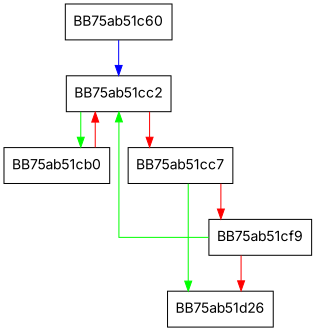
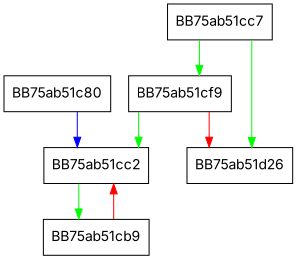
  digraph {
    fontname=Inter
    splines=ortho
    node [fontname=Inter shape=box]
    edge [color=red fontname=Inter]
-   BB75ab51c80 [label=BB75ab51c60]
+   BB75ab51c80
    BB75ab51cc2
-   BB75ab51cb9 [label=BB75ab51cb0]
+   BB75ab51cb9
    BB75ab51cc7
    n5 [label=BB75ab51d26]
    BB75ab51cf9
    BB75ab51c80 -> BB75ab51cc2 [color=blue]
    BB75ab51cc2 -> BB75ab51cb9 [color=green]
-   BB75ab51cc2 -> BB75ab51cc7
    BB75ab51cb9 -> BB75ab51cc2
    BB75ab51cc7 -> n5 [color=green]
-   BB75ab51cc7 -> BB75ab51cf9
+   BB75ab51cc7 -> BB75ab51cf9 [color=green]
    BB75ab51cf9 -> BB75ab51cc2 [color=green]
    BB75ab51cf9 -> n5
  }
